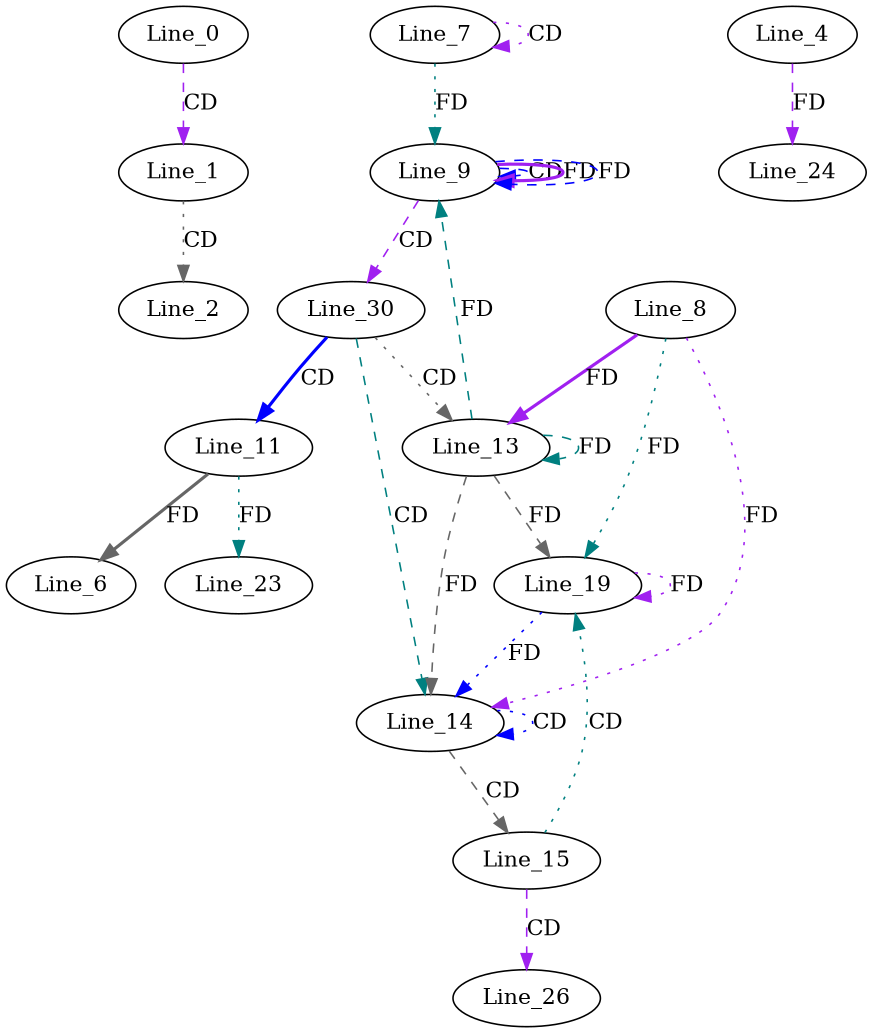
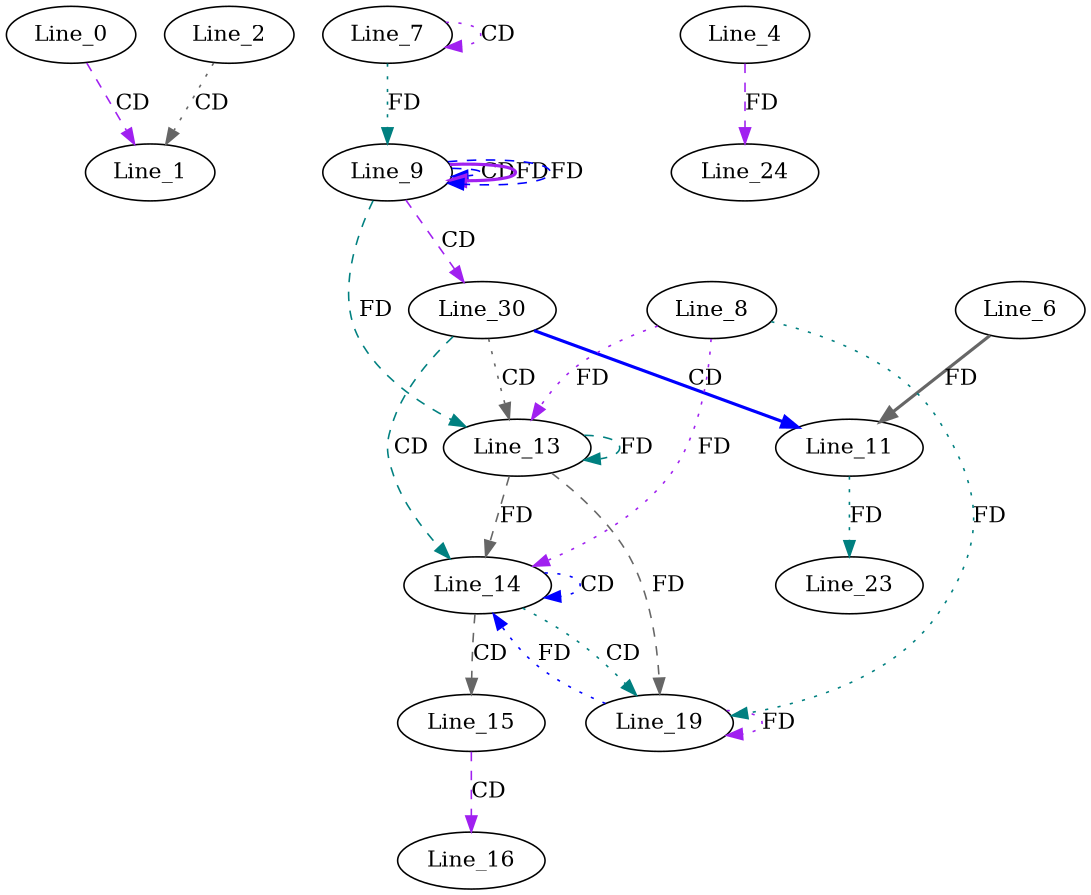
  digraph {
    edge [color=purple style=dashed]
    Line_0
    Line_1
    Line_2
    Line_7
    Line_9
    n6 [label=Line_30]
    Line_13
    Line_4
    Line_24
    Line_11
    Line_14
    Line_19
    Line_23
    Line_15
    Line_6
    Line_8
-   Line_16 [label=Line_26]
+   Line_16
    Line_0 -> Line_1 [label=CD]
-   Line_1 -> Line_2 [color=gray40 label=CD style=dotted]
+   Line_2 -> Line_1 [color=gray40 label=CD style=dotted]
    Line_7 -> Line_7 [label=CD style=dotted]
    Line_7 -> Line_9 [color=teal label=FD style=dotted]
    Line_9 -> Line_9 [color=blue label=CD]
    Line_9 -> Line_9 [label=FD style=bold]
    Line_9 -> Line_9 [color=blue label=FD]
    Line_9 -> n6 [label=CD]
-   Line_13 -> Line_9 [color=teal label=FD]
+   Line_9 -> Line_13 [color=teal label=FD]
    n6 -> Line_13 [color=gray40 label=CD style=dotted]
    n6 -> Line_11 [color=blue label=CD style=bold]
    n6 -> Line_14 [color=teal label=CD]
    Line_13 -> Line_13 [color=teal label=FD]
    Line_13 -> Line_14 [color=gray40 label=FD]
    Line_13 -> Line_19 [color=gray40 label=FD]
    Line_4 -> Line_24 [label=FD]
    Line_11 -> Line_23 [color=teal label=FD style=dotted]
    Line_14 -> Line_14 [color=blue label=CD style=dotted]
-   Line_15 -> Line_19 [color=teal label=CD style=dotted]
+   Line_14 -> Line_19 [color=teal label=CD style=dotted]
    Line_14 -> Line_15 [color=gray40 label=CD]
    Line_19 -> Line_14 [color=blue label=FD style=dotted]
    Line_19 -> Line_19 [label=FD style=dotted]
    Line_15 -> Line_16 [label=CD]
-   Line_11 -> Line_6 [color=gray40 label=FD style=bold]
-   Line_8 -> Line_13 [label=FD style=bold]
+   Line_6 -> Line_11 [color=gray40 label=FD style=bold]
+   Line_8 -> Line_13 [label=FD style=dotted]
    Line_8 -> Line_14 [label=FD style=dotted]
    Line_8 -> Line_19 [color=teal label=FD style=dotted]
  }
